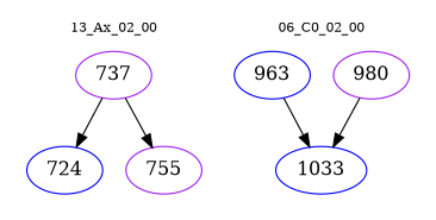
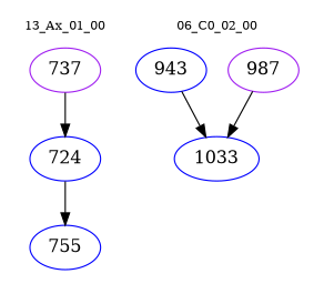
  digraph {
    node [color=purple]
    edge [color=black]
    n1 [label=737]
    n2 [color=blue label=724]
-   n3 [label=755]
-   n4 [label=980]
-   n5 [color=blue label=963]
+   n3 [color=blue label=755]
+   n4 [label=987]
+   n5 [color=blue label=943]
    n6 [color=blue label=1033]
    subgraph cluster_1 {
      color=white
      fontsize=10
-     label="13_Ax_02_00"
+     label="13_Ax_01_00"
      n1
      n2
      n3
    }
    subgraph cluster_2 {
      color=white
      fontsize=10
      label="06_C0_02_00"
      n4
      n5
      n6
    }
    n1 -> n2
-   n1 -> n3
+   n2 -> n3
    n4 -> n6
    n5 -> n6
  }
